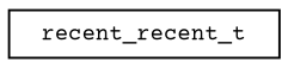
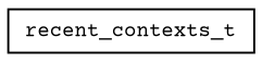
  digraph {
    rankdir=LR
    fontname="Courier Prime"
-   n1 [color=black fillcolor=white fontname="Courier Prime" fontsize=10 height=0.2 label=recent_recent_t shape=record style=filled width=0.4]
+   n1 [color=black fillcolor=white fontname="Courier Prime" fontsize=10 height=0.2 label=recent_contexts_t shape=record style=filled width=0.4]
  }
